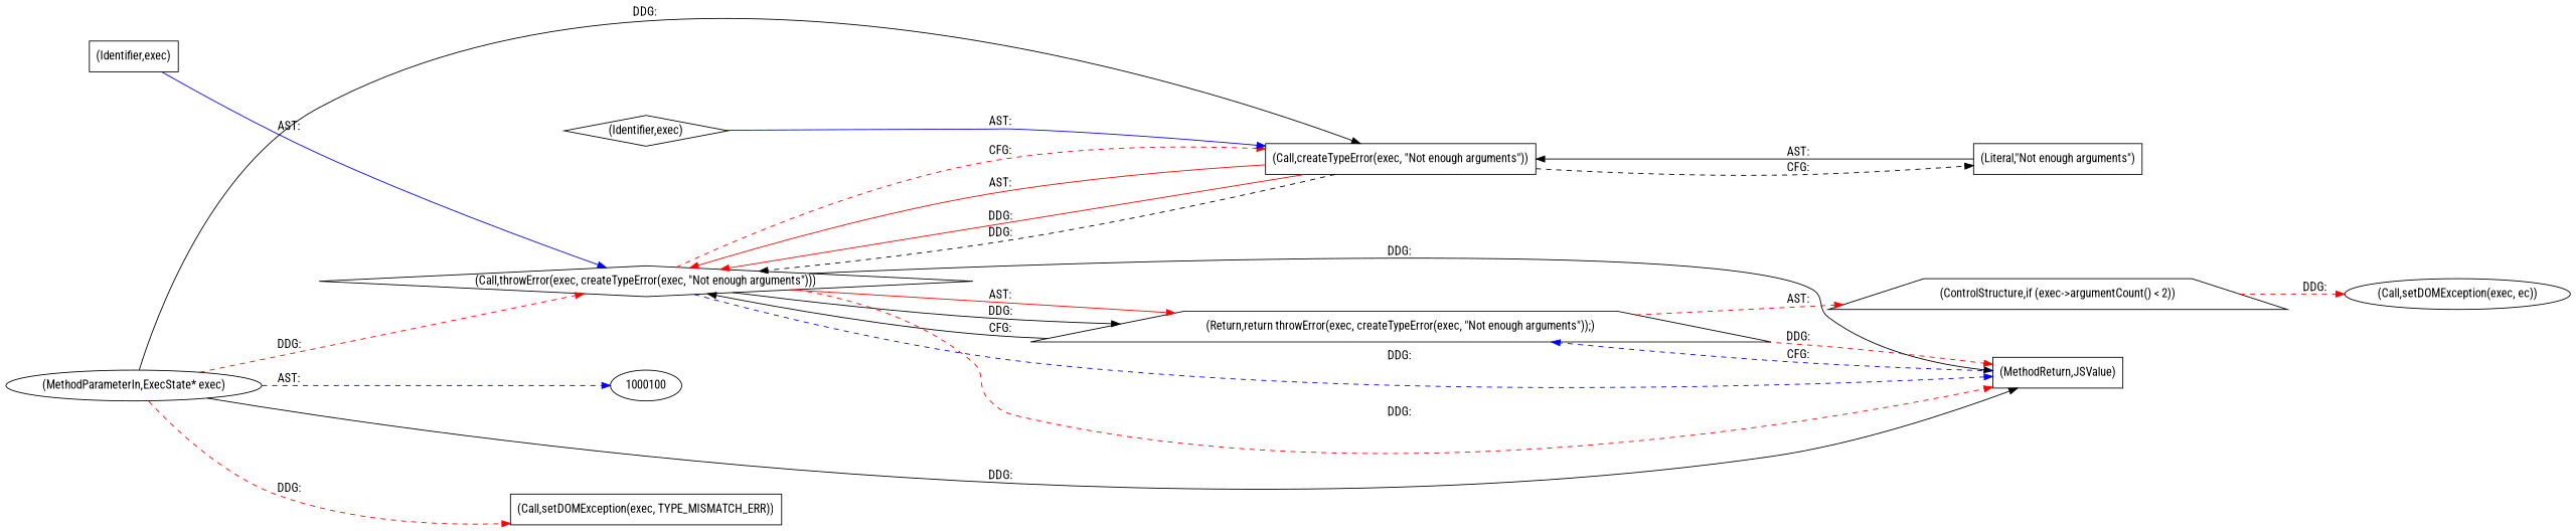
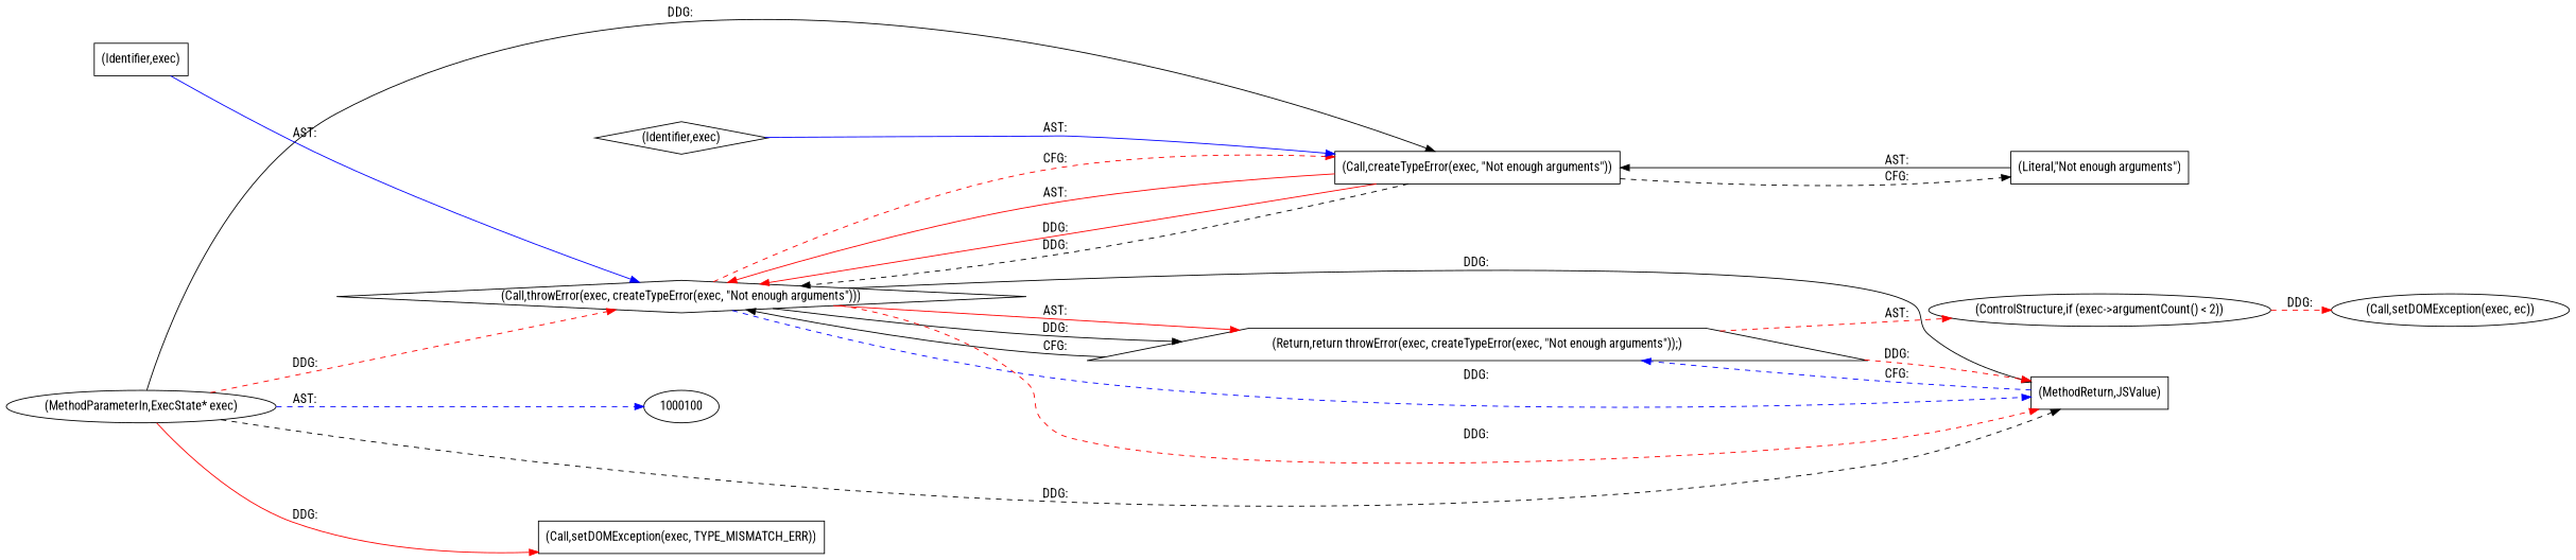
  digraph {
    fontname="Roboto Condensed"
    rankdir=LR
    node [fontname="Roboto Condensed" shape=box]
    edge [color=red fontname="Roboto Condensed" style=dashed]
    n1 [label="(Call,throwError(exec, createTypeError(exec, \"Not enough arguments\")))" shape=diamond]
    n2 [label="(Call,createTypeError(exec, \"Not enough arguments\"))"]
    n3 [label="(Return,return throwError(exec, createTypeError(exec, \"Not enough arguments\"));)" shape=trapezium]
    n4 [label="(MethodReturn,JSValue)"]
    n5 [label="(Literal,\"Not enough arguments\")"]
-   n6 [label="(ControlStructure,if (exec->argumentCount() < 2))" shape=trapezium]
+   n6 [label="(ControlStructure,if (exec->argumentCount() < 2))" shape=ellipse]
    n7 [label="(MethodParameterIn,ExecState* exec)" shape=ellipse]
    n8 [label="(Call,setDOMException(exec, TYPE_MISMATCH_ERR))"]
    1000100 [shape=ellipse]
    n10 [label="(Call,setDOMException(exec, ec))" shape=ellipse]
    n11 [label="(Identifier,exec)" shape=diamond]
    n12 [label="(Identifier,exec)"]
    n1 -> n2 [label="CFG: "]
    n1 -> n3 [label="AST: " style=solid]
    n1 -> n3 [color=black label="DDG: " style=solid]
    n1 -> n4 [label="DDG: "]
    n1 -> n4 [color=black label="DDG: " style=solid]
    n1 -> n4 [color=blue label="DDG: "]
    n2 -> n1 [label="AST: " style=solid]
    n2 -> n1 [label="DDG: " style=solid]
    n2 -> n1 [color=black label="DDG: "]
    n2 -> n5 [color=black label="CFG: "]
    n3 -> n1 [color=black label="CFG: " style=solid]
    n3 -> n4 [label="DDG: "]
    n3 -> n6 [label="AST: "]
    n4 -> n3 [color=blue label="CFG: "]
    n5 -> n2 [color=black label="AST: " style=solid]
    n6 -> n10 [label="DDG: "]
    n7 -> n1 [label="DDG: "]
    n7 -> n2 [color=black label="DDG: " style=solid]
-   n7 -> n4 [color=black label="DDG: " style=solid]
-   n7 -> n8 [label="DDG: "]
+   n7 -> n4 [color=black label="DDG: "]
+   n7 -> n8 [label="DDG: " style=solid]
    n7 -> 1000100 [color=blue label="AST: "]
    n11 -> n2 [color=blue label="AST: " style=solid]
    n12 -> n1 [color=blue label="AST: " style=solid]
  }
